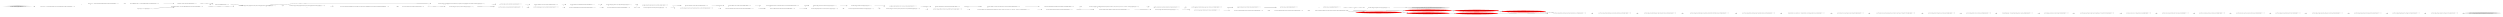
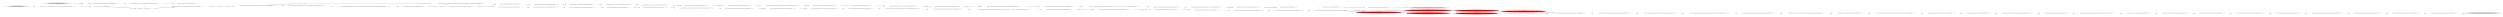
  digraph {
    fontname="Noto Serif"
    rankdir=LR
    node [fillcolor=white fontname="Noto Serif" shape=ellipse style=filled]
    edge [fontname="Noto Serif" style=bold]
    n1 [fillcolor=red label="assertThat(config.getTypeAliasRegistry().getTypeAliases().get(\"blog\")).isEqualTo()@@@34@@@['0', '1', '0']"]
    n2 [fillcolor=red label="assertThat(config.getTypeAliasRegistry().getTypeAliases().get(\"cart\")).isEqualTo()@@@35@@@['0', '1', '0']"]
    n3 [label="assertThat(config.getTypeHandlerRegistry().getTypeHandler()).isInstanceOf()@@@36@@@['1', '1', '0']"]
    n4 [label="assertThat(config.getMapperRegistry().getMappers().size()).isEqualTo(4)@@@54@@@['1', '1', '0']"]
    n5 [label="assertThat(config.getMapperRegistry().hasMapper()).isTrue()@@@55@@@['1', '1', '0']"]
    n6 [label="assertThat(config.getMapperRegistry().hasMapper()).isTrue()@@@56@@@['1', '1', '0']"]
    n7 [label="assertThat(config.getMapperRegistry().hasMapper()).isTrue()@@@57@@@['1', '1', '0']"]
    n8 [fillcolor=lightgray label="assertThat(config.getMapperRegistry().hasMapper()).isTrue()@@@58@@@['1', '1', '0']"]
    n9 [label="assertThat(config.getDefaultFetchSize()).isEqualTo(100)@@@20@@@['1', '1', '0']"]
    n10 [label="assertNull(config.getDefaultStatementTimeout())@@@18@@@['0', '0', '1']"]
    n11 [label="assertThat(config.isMapUnderscoreToCamelCase()).isTrue()@@@21@@@['1', '1', '0']"]
    n12 [label="assertNull(config.getDefaultFetchSize())@@@19@@@['0', '0', '1']"]
    n13 [label="assertThat(config.isSafeRowBoundsEnabled()).isTrue()@@@22@@@['1', '1', '0']"]
    n14 [label="assertThat(config.getLazyLoadTriggerMethods()).isEqualTo(new HashSet<>(Arrays.asList(\"equals\",\"clone\",\"hashCode\",\"toString\")))@@@24@@@['0', '0', '1']"]
    n15 [label="assertThat(config.isSafeResultHandlerEnabled()).isTrue()@@@25@@@['0', '0', '1']"]
    n16 [label="assertThat(config.getDefaultScriptingLanuageInstance()).isInstanceOf()@@@26@@@['0', '0', '1']"]
    n17 [label="XMLConfigBuilder builder = new XMLConfigBuilder(inputStream)@@@5@@@['0', '0', '1']"]
    n18 [label="Configuration config = builder.parse()@@@6@@@['0', '0', '1']"]
-   n19 [label="assertNotNull(config)@@@7@@@['0', '0', '1']"]
+   n20 [fillcolor=lightgray label="shouldSuccessfullyLoadMinimalXMLConfigFile['0', '0', '1']" shape=diamond]
    n21 [label="String resource = \"org/apache/ibatis/builder/MinimalMapperConfig.xml\"@@@3@@@['0', '0', '1']"]
    n22 [label="assertThat(config.isUseGeneratedKeys()).isFalse()@@@16@@@['0', '0', '1']"]
    n23 [label="assertThat(config.getDefaultExecutorType()).isEqualTo(ExecutorType.SIMPLE)@@@17@@@['0', '0', '1']"]
    n24 [label="assertThat(config.isCallSettersOnNulls()).isFalse()@@@27@@@['0', '0', '1']"]
    n25 [label="assertNull(config.getLogPrefix())@@@28@@@['0', '0', '1']"]
    n26 [label="assertThat(config.isUseColumnLabel()).isFalse()@@@16@@@['1', '1', '0']"]
    n27 [label="assertThat(config.isUseGeneratedKeys()).isTrue()@@@17@@@['1', '1', '0']"]
    n28 [label="assertThat(config.isMultipleResultSetsEnabled()).isTrue()@@@14@@@['0', '0', '1']"]
    n29 [label="assertThat(config.getDefaultExecutorType()).isEqualTo(ExecutorType.BATCH)@@@18@@@['1', '1', '0']"]
    n30 [label="assertThat(config.isUseColumnLabel()).isTrue()@@@15@@@['0', '0', '1']"]
    n31 [label="String resource = \"org/apache/ibatis/builder/CustomizedSettingsMapperConfig.xml\"@@@3@@@['1', '1', '0']"]
+   n32 [label="Properties props = new Properties()@@@5@@@['1', '1', '0']"]
    n33 [label="XMLConfigBuilder builder = new XMLConfigBuilder(inputStream,null,props)@@@7@@@['1', '1', '0']"]
    n34 [label="props.put(\"prop2\",\"cccc\")@@@6@@@['1', '1', '0']"]
    n35 [label="assertThat(config.getLazyLoadTriggerMethods()).isEqualTo(new HashSet<>(Arrays.asList(\"equals\",\"clone\",\"hashCode\",\"toString\",\"xxx\")))@@@25@@@['1', '1', '0']"]
    n36 [label="assertThat(config.isSafeResultHandlerEnabled()).isFalse()@@@26@@@['1', '1', '0']"]
    n37 [label="assertThat(config.getDefaultScriptingLanuageInstance()).isInstanceOf()@@@27@@@['1', '1', '0']"]
    n38 [fillcolor=red label="assertThat(config.getTypeAliasRegistry().getTypeAliases().get(\"blogauthor\")).isEqualTo()@@@33@@@['0', '1', '0']"]
    n39 [label="assertThat(config.getTypeHandlerRegistry().getTypeHandler()).isInstanceOf()@@@37@@@['1', '1', '0']"]
    n40 [label="assertThat(config.getTypeHandlerRegistry().getTypeHandler()).isInstanceOf()@@@38@@@['1', '1', '0']"]
    n41 [label="assertThat(config.getTypeHandlerRegistry().getTypeHandler(,JdbcType.VARCHAR)).isInstanceOf()@@@39@@@['1', '1', '0']"]
    n42 [label="assertThat(config.getAutoMappingBehavior()).isEqualTo(AutoMappingBehavior.PARTIAL)@@@8@@@['1', '1', '1']"]
    n43 [label="assertThat(config.getAutoMappingUnknownColumnBehavior()).isEqualTo(AutoMappingUnknownColumnBehavior.NONE)@@@9@@@['0', '0', '1']"]
    n44 [label="assertThat(config.getAutoMappingBehavior()).isEqualTo(AutoMappingBehavior.NONE)@@@9@@@['1', '1', '0']"]
    n45 [label="assertThat(config.isCacheEnabled()).isTrue()@@@10@@@['0', '0', '1']"]
    n46 [label="assertThat(config.getAutoMappingUnknownColumnBehavior()).isEqualTo(AutoMappingUnknownColumnBehavior.WARNING)@@@10@@@['1', '1', '0']"]
    n47 [label="assertThat(config.isMapUnderscoreToCamelCase()).isFalse()@@@20@@@['0', '0', '1']"]
    n48 [label="assertThat(config.isSafeRowBoundsEnabled()).isFalse()@@@21@@@['0', '0', '1']"]
    n49 [label="assertThat(config.getLocalCacheScope()).isEqualTo(LocalCacheScope.SESSION)@@@22@@@['0', '0', '1']"]
    n50 [label="assertThat(config.getLogImpl().getName()).isEqualTo(.getName())@@@30@@@['1', '1', '0']"]
    n51 [label="assertThat(config.getVfsImpl().getName()).isEqualTo(.getName())@@@31@@@['1', '1', '0']"]
    n52 [label="assertThat(config.getConfigurationFactory().getName()).isEqualTo(.getName())@@@32@@@['1', '1', '0']"]
    n53 [label="Environment environment = config.getEnvironment()@@@49@@@['1', '1', '0']"]
    n54 [label="assertThat(environment.getId()).isEqualTo(\"development\")@@@50@@@['1', '1', '0']"]
    n55 [label="assertThat(environment.getDataSource()).isInstanceOf()@@@51@@@['1', '1', '0']"]
    n56 [label="assertThat(config.isCallSettersOnNulls()).isTrue()@@@28@@@['1', '1', '0']"]
    n57 [label="assertThat(config.getLogPrefix()).isEqualTo(\"mybatis_\")@@@29@@@['1', '1', '0']"]
    n58 [label="assertThat(config.getDefaultStatementTimeout()).isEqualTo(10)@@@19@@@['1', '1', '0']"]
    n59 [label="assertThat(config.getJdbcTypeForNull()).isEqualTo(JdbcType.OTHER)@@@23@@@['0', '0', '1']"]
    n60 [label="assertThat(objectFactory.getProperties().size()).isEqualTo(1)@@@42@@@['1', '1', '0']"]
    n61 [label="assertThat(objectFactory.getProperties().getProperty(\"objectFactoryProperty\")).isEqualTo(\"100\")@@@43@@@['1', '1', '0']"]
    n62 [label="assertThat(config.getObjectWrapperFactory()).isInstanceOf()@@@44@@@['1', '1', '0']"]
    n63 [label="assertThat(config.getReflectorFactory()).isInstanceOf()@@@45@@@['1', '1', '0']"]
    n64 [label="ExamplePlugin plugin = (ExamplePlugin)config.getInterceptors().get(0)@@@46@@@['1', '1', '0']"]
    n65 [label="assertThat(plugin.getProperties().size()).isEqualTo(1)@@@47@@@['1', '1', '0']"]
    n66 [label="assertThat(config.getLocalCacheScope()).isEqualTo(LocalCacheScope.STATEMENT)@@@23@@@['1', '1', '0']"]
    n67 [label="assertThat(config.getJdbcTypeForNull()).isEqualTo(JdbcType.NULL)@@@24@@@['1', '1', '0']"]
    n68 [label="assertThat(config.getTypeHandlerRegistry().getTypeHandler()).isInstanceOf()@@@40@@@['1', '1', '0']"]
    n69 [label="ExampleObjectFactory objectFactory = (ExampleObjectFactory)config.getObjectFactory()@@@41@@@['1', '1', '0']"]
    n70 [label="assertThat(config.isAggressiveLazyLoading()).isTrue()@@@14@@@['1', '1', '0']"]
    n71 [label="assertThat(config.isMultipleResultSetsEnabled()).isFalse()@@@15@@@['1', '1', '0']"]
    n72 [label="assertThat(config.isLazyLoadingEnabled()).isFalse()@@@12@@@['0', '0', '1']"]
    n73 [label="assertThat(config.isAggressiveLazyLoading()).isFalse()@@@13@@@['0', '0', '1']"]
    n74 [label="assertThat(config.isCacheEnabled()).isFalse()@@@11@@@['1', '1', '0']"]
    n75 [label="assertThat(config.getProxyFactory()).isInstanceOf()@@@12@@@['1', '1', '0']"]
    n76 [label="assertThat(config.isLazyLoadingEnabled()).isTrue()@@@13@@@['1', '1', '0']"]
    n77 [label="assertThat(config.getProxyFactory()).isInstanceOf()@@@11@@@['0', '0', '1']"]
    n78 [fillcolor=lightgray label="shouldSuccessfullyLoadXMLConfigFile['0', '1', '0']" shape=diamond]
    n79 [label="assertThat(plugin.getProperties().getProperty(\"pluginProperty\")).isEqualTo(\"100\")@@@48@@@['1', '1', '0']"]
    n80 [fillcolor=lightgray label="assertThat(config.getTypeHandlerRegistry().getTypeHandler()).isInstanceOf()@@@31@@@['0', '0', '1']"]
    n81 [fillcolor=red label="assertTrue(config.getTypeAliasRegistry().getTypeAliases().get(\"blog\").equals())@@@34@@@['1', '0', '0']"]
    n82 [fillcolor=red label="assertTrue(config.getTypeAliasRegistry().getTypeAliases().get(\"cart\").equals())@@@35@@@['1', '0', '0']"]
    n83 [label="assertThat(environment.getTransactionFactory()).isInstanceOf()@@@52@@@['1', '1', '0']"]
    n84 [label="assertThat(config.getDatabaseId()).isEqualTo(\"derby\")@@@53@@@['1', '1', '0']"]
    n85 [label="assertNull(config.getLogImpl())@@@29@@@['0', '0', '1']"]
    n86 [label="assertNull(config.getConfigurationFactory())@@@30@@@['0', '0', '1']"]
    n87 [fillcolor=red label="assertTrue(config.getTypeAliasRegistry().getTypeAliases().get(\"blogauthor\").equals())@@@33@@@['1', '0', '0']"]
    n1 -> n2
    n2 -> n3
    n3 -> n39
    n4 -> n5
    n5 -> n6
    n6 -> n7
    n7 -> n8
    n9 -> n10 [label=0 style=dashed]
    n9 -> n11
    n10 -> n12
    n11 -> n13
    n12 -> n47
    n13 -> n47 [label=0 style=dashed]
    n13 -> n66
    n14 -> n15
    n15 -> n16
    n16 -> n24
    n17 -> n18
-   n18 -> n19
-   n18 -> n19 [label=config style=solid]
-   n19 -> n42
+   n20 -> n21
    n21 -> n17
    n22 -> n23
    n23 -> n10
    n24 -> n25
    n25 -> n85 [style=solid]
    n26 -> n27
    n26 -> n28 [label=0 style=dashed]
    n27 -> n29
    n27 -> n30 [label=0 style=dashed]
    n28 -> n30
    n29 -> n22 [label=0 style=dashed]
    n29 -> n58
    n30 -> n22
    n31 -> n21 [label=0 style=dashed]
+   n31 -> n32
+   n32 -> n33 [label=props style=solid]
+   n32 -> n34
    n33 -> n42
    n34 -> n33
    n35 -> n36
    n36 -> n14 [label=0 style=dashed]
    n36 -> n37
    n37 -> n15 [label=0 style=dashed]
    n37 -> n56
    n38 -> n1
    n39 -> n40
    n40 -> n41
    n41 -> n68
    n42 -> n43
    n42 -> n44
    n43 -> n45
    n44 -> n46
    n45 -> n77
    n46 -> n42 [label=0 style=dashed]
    n46 -> n74
    n47 -> n48
    n48 -> n49
    n49 -> n59
    n50 -> n51
    n51 -> n52
    n52 -> n38
    n52 -> n86 [label=0 style=dashed]
    n52 -> n87
    n53 -> n54
    n54 -> n55
    n55 -> n83
    n56 -> n16 [label=0 style=dashed]
    n56 -> n57
    n57 -> n24 [label=0 style=dashed]
    n57 -> n50
    n58 -> n9
    n58 -> n23 [label=0 style=dashed]
    n59 -> n14
    n60 -> n61
    n61 -> n62
    n62 -> n63
    n63 -> n64
    n64 -> n65
    n65 -> n79
    n66 -> n48 [label=0 style=dashed]
    n66 -> n67
    n67 -> n35
    n67 -> n49 [label=0 style=dashed]
    n68 -> n69
    n69 -> n60
    n70 -> n71
    n70 -> n72 [label=0 style=dashed]
    n71 -> n26
    n71 -> n73 [label=0 style=dashed]
    n72 -> n73
    n73 -> n28
    n74 -> n43 [label=0 style=dashed]
    n74 -> n75
    n75 -> n45 [label=0 style=dashed]
    n75 -> n76
    n76 -> n70
    n76 -> n77 [label=0 style=dashed]
    n77 -> n72
    n78 -> n31
    n79 -> n53
    n81 -> n1 [label=0 style=dashed]
    n81 -> n82
    n82 -> n2 [label=0 style=dashed]
    n82 -> n3
    n83 -> n84
    n84 -> n4
    n85 -> n86
    n86 -> n80
    n87 -> n38 [label=0 style=dashed]
    n87 -> n81
  }
